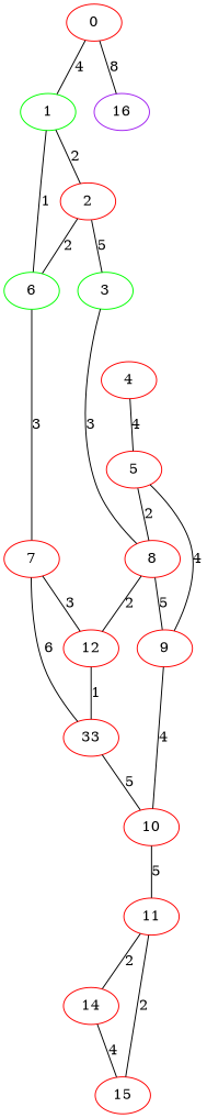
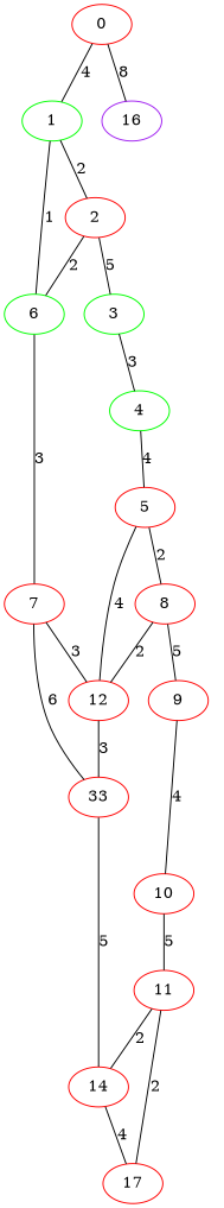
  graph {
    node [color=red weight=1]
    1 [color=green weight=2]
    0
    16 [color=purple weight=4]
    2
    6 [color=green]
    3 [color=green weight=2]
    7
-   4
+   4 [color=green]
    5
    8
    12
    9
    n13 [label=33]
    14
    10
    11
-   15
+   15 [label=17]
    1 -- 2 [label=2]
    1 -- 6 [label=1]
    0 -- 1 [label=4]
    0 -- 16 [label=8]
    2 -- 6 [label=2]
    2 -- 3 [label=5]
    6 -- 7 [label=3]
-   3 -- 8 [label=3]
+   3 -- 4 [label=3]
    7 -- 12 [label=3]
    7 -- n13 [label=6]
    4 -- 5 [label=4]
    5 -- 8 [label=2]
-   5 -- 9 [label=4]
+   5 -- 12 [label=4]
    8 -- 12 [label=2]
    8 -- 9 [label=5]
-   12 -- n13 [label=1]
+   12 -- n13 [label=3]
    9 -- 10 [label=4]
-   n13 -- 10 [label=5]
+   n13 -- 14 [label=5]
    14 -- 15 [label=4]
    10 -- 11 [label=5]
    11 -- 14 [label=2]
    11 -- 15 [label=2]
  }
